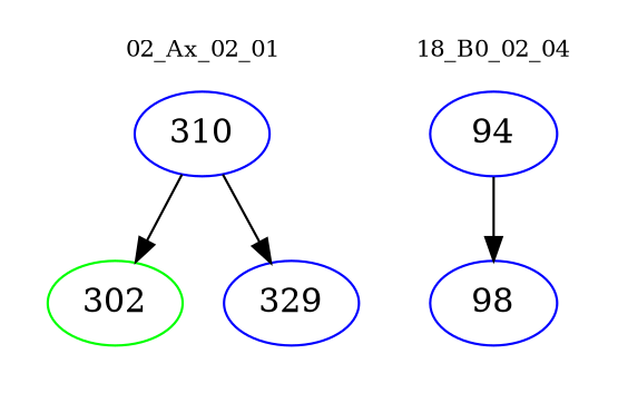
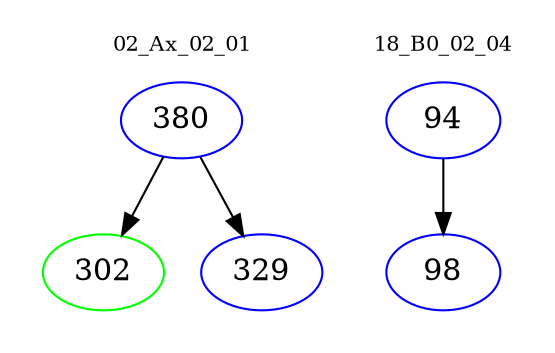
  digraph {
    node [color=blue]
    edge [color=black]
-   n1 [label=310]
+   n1 [label=380]
    n2 [color=green label=302]
    n3 [label=329]
    n4 [label=94]
    n5 [label=98]
    subgraph cluster_1 {
      color=white
      fontsize=10
      label="02_Ax_02_01"
      n1
      n2
      n3
    }
    subgraph cluster_2 {
      color=white
      fontsize=10
      label="18_B0_02_04"
      n4
      n5
    }
    n1 -> n2
    n1 -> n3
    n4 -> n5
  }
